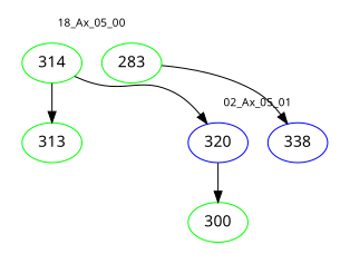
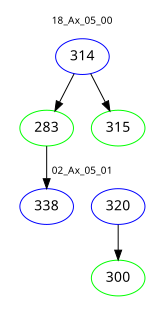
  digraph {
    fontname="Noto Sans"
    node [color=blue fontname="Noto Sans"]
    edge [color=black fontname="Noto Sans"]
    n1 [label=320]
    n2 [color=green label=300]
    n3 [label=338]
-   n4 [color=green label=314]
+   n4 [label=314]
    n5 [color=green label=283]
-   n6 [color=green label=313]
+   n6 [color=green label=315]
    subgraph cluster_1 {
      color=white
      fontsize=10
      label="02_Ax_05_01"
      n1
      n2
      n3
    }
    subgraph cluster_2 {
      color=white
      fontsize=10
      label="18_Ax_05_00"
      n4
      n5
      n6
    }
    n1 -> n2
-   n4 -> n1
+   n4 -> n5
    n4 -> n6
    n5 -> n3
  }
